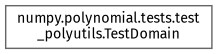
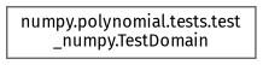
  digraph {
    rankdir=LR
    fontname="Fira Sans"
-   n1 [color=grey40 fillcolor=white fontname="Fira Sans" fontsize=10 height=0.2 label="numpy.polynomial.tests.test\l_polyutils.TestDomain" shape=box style=filled width=0.4]
+   n1 [color=grey40 fillcolor=white fontname="Fira Sans" fontsize=10 height=0.2 label="numpy.polynomial.tests.test\l_numpy.TestDomain" shape=box style=filled width=0.4]
  }
